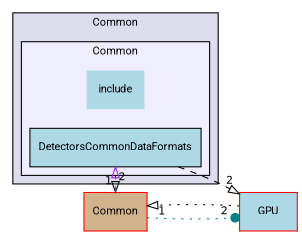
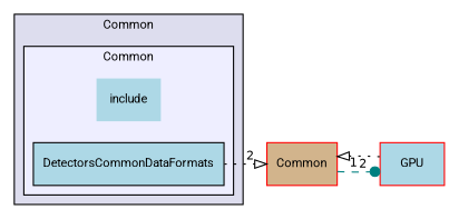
  digraph {
    compound=true
    rankdir=LR
    fontname=Roboto
    node [fontname=Roboto fontsize=10 shape=box style=filled fillcolor=lightblue color=red]
    edge [headlabel=2 labeldistance=1.5 labelfontname=Helvetica labelfontsize=10 color=black style=dotted arrowhead=onormal fontname=Roboto]
    n1 [label=include shape=plaintext color=""]
    n2 [color=black label=DetectorsCommonDataFormats]
    n3 [label=Common fillcolor=tan]
    n4 [label=GPU]
    subgraph cluster_1 {
      bgcolor="#ddddee"
      fontsize=10
      label=Common
      pencolor=black
      subgraph cluster_2 {
        bgcolor="#eeeeff"
        fontsize=10
        pencolor=black
        n1
        n2
      }
    }
    n2 -> n3
-   n2 -> n4 [style=dashed]
-   n3 -> n2 [headlabel=1 color=purple style=dashed]
-   n3 -> n4 [color=teal arrowhead=dot]
+   n3 -> n4 [color=teal style=dashed arrowhead=dot]
    n4 -> n3 [headlabel=1]
  }
